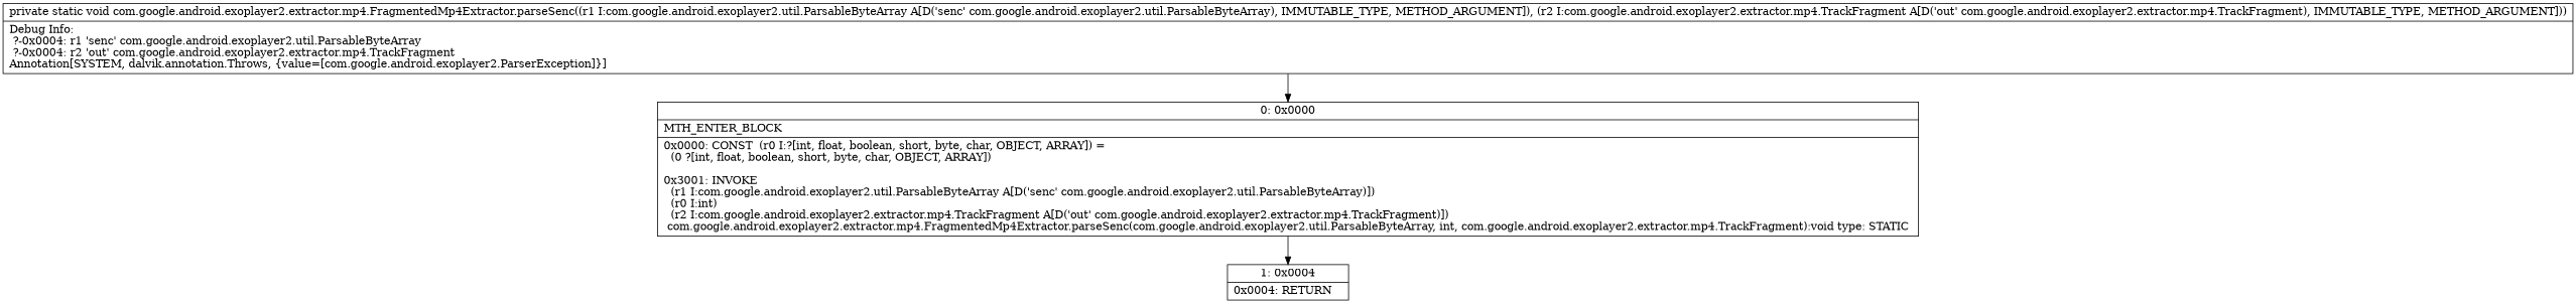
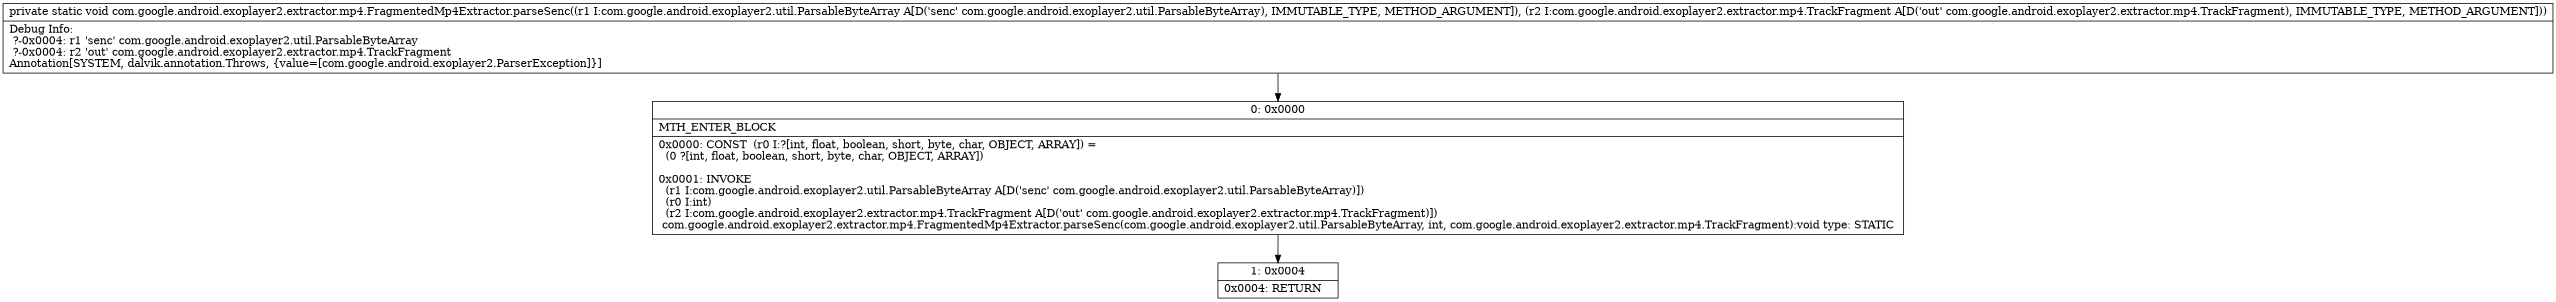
  digraph {
    node [shape=record]
-   n1 [label="{0\:\ 0x0000|MTH_ENTER_BLOCK\l|0x0000: CONST  (r0 I:?[int, float, boolean, short, byte, char, OBJECT, ARRAY]) = \l  (0 ?[int, float, boolean, short, byte, char, OBJECT, ARRAY])\l \l0x3001: INVOKE  \l  (r1 I:com.google.android.exoplayer2.util.ParsableByteArray A[D('senc' com.google.android.exoplayer2.util.ParsableByteArray)])\l  (r0 I:int)\l  (r2 I:com.google.android.exoplayer2.extractor.mp4.TrackFragment A[D('out' com.google.android.exoplayer2.extractor.mp4.TrackFragment)])\l com.google.android.exoplayer2.extractor.mp4.FragmentedMp4Extractor.parseSenc(com.google.android.exoplayer2.util.ParsableByteArray, int, com.google.android.exoplayer2.extractor.mp4.TrackFragment):void type: STATIC \l}"]
+   n1 [label="{0\:\ 0x0000|MTH_ENTER_BLOCK\l|0x0000: CONST  (r0 I:?[int, float, boolean, short, byte, char, OBJECT, ARRAY]) = \l  (0 ?[int, float, boolean, short, byte, char, OBJECT, ARRAY])\l \l0x0001: INVOKE  \l  (r1 I:com.google.android.exoplayer2.util.ParsableByteArray A[D('senc' com.google.android.exoplayer2.util.ParsableByteArray)])\l  (r0 I:int)\l  (r2 I:com.google.android.exoplayer2.extractor.mp4.TrackFragment A[D('out' com.google.android.exoplayer2.extractor.mp4.TrackFragment)])\l com.google.android.exoplayer2.extractor.mp4.FragmentedMp4Extractor.parseSenc(com.google.android.exoplayer2.util.ParsableByteArray, int, com.google.android.exoplayer2.extractor.mp4.TrackFragment):void type: STATIC \l}"]
    n2 [label="{1\:\ 0x0004|0x0004: RETURN   \l}"]
    n3 [label="{private static void com.google.android.exoplayer2.extractor.mp4.FragmentedMp4Extractor.parseSenc((r1 I:com.google.android.exoplayer2.util.ParsableByteArray A[D('senc' com.google.android.exoplayer2.util.ParsableByteArray), IMMUTABLE_TYPE, METHOD_ARGUMENT]), (r2 I:com.google.android.exoplayer2.extractor.mp4.TrackFragment A[D('out' com.google.android.exoplayer2.extractor.mp4.TrackFragment), IMMUTABLE_TYPE, METHOD_ARGUMENT]))  | Debug Info:\l  ?\-0x0004: r1 'senc' com.google.android.exoplayer2.util.ParsableByteArray\l  ?\-0x0004: r2 'out' com.google.android.exoplayer2.extractor.mp4.TrackFragment\lAnnotation[SYSTEM, dalvik.annotation.Throws, \{value=[com.google.android.exoplayer2.ParserException]\}]\l}"]
    n1 -> n2
    n3 -> n1
  }
